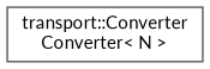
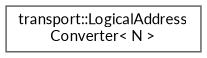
  digraph {
    rankdir=LR
    fontname=Lato
-   n1 [color=grey40 fillcolor=white fontname=Lato fontsize=10 height=0.2 label="transport::Converter\lConverter\< N \>" shape=box style=filled width=0.4]
+   n1 [color=grey40 fillcolor=white fontname=Lato fontsize=10 height=0.2 label="transport::LogicalAddress\lConverter\< N \>" shape=box style=filled width=0.4]
  }
